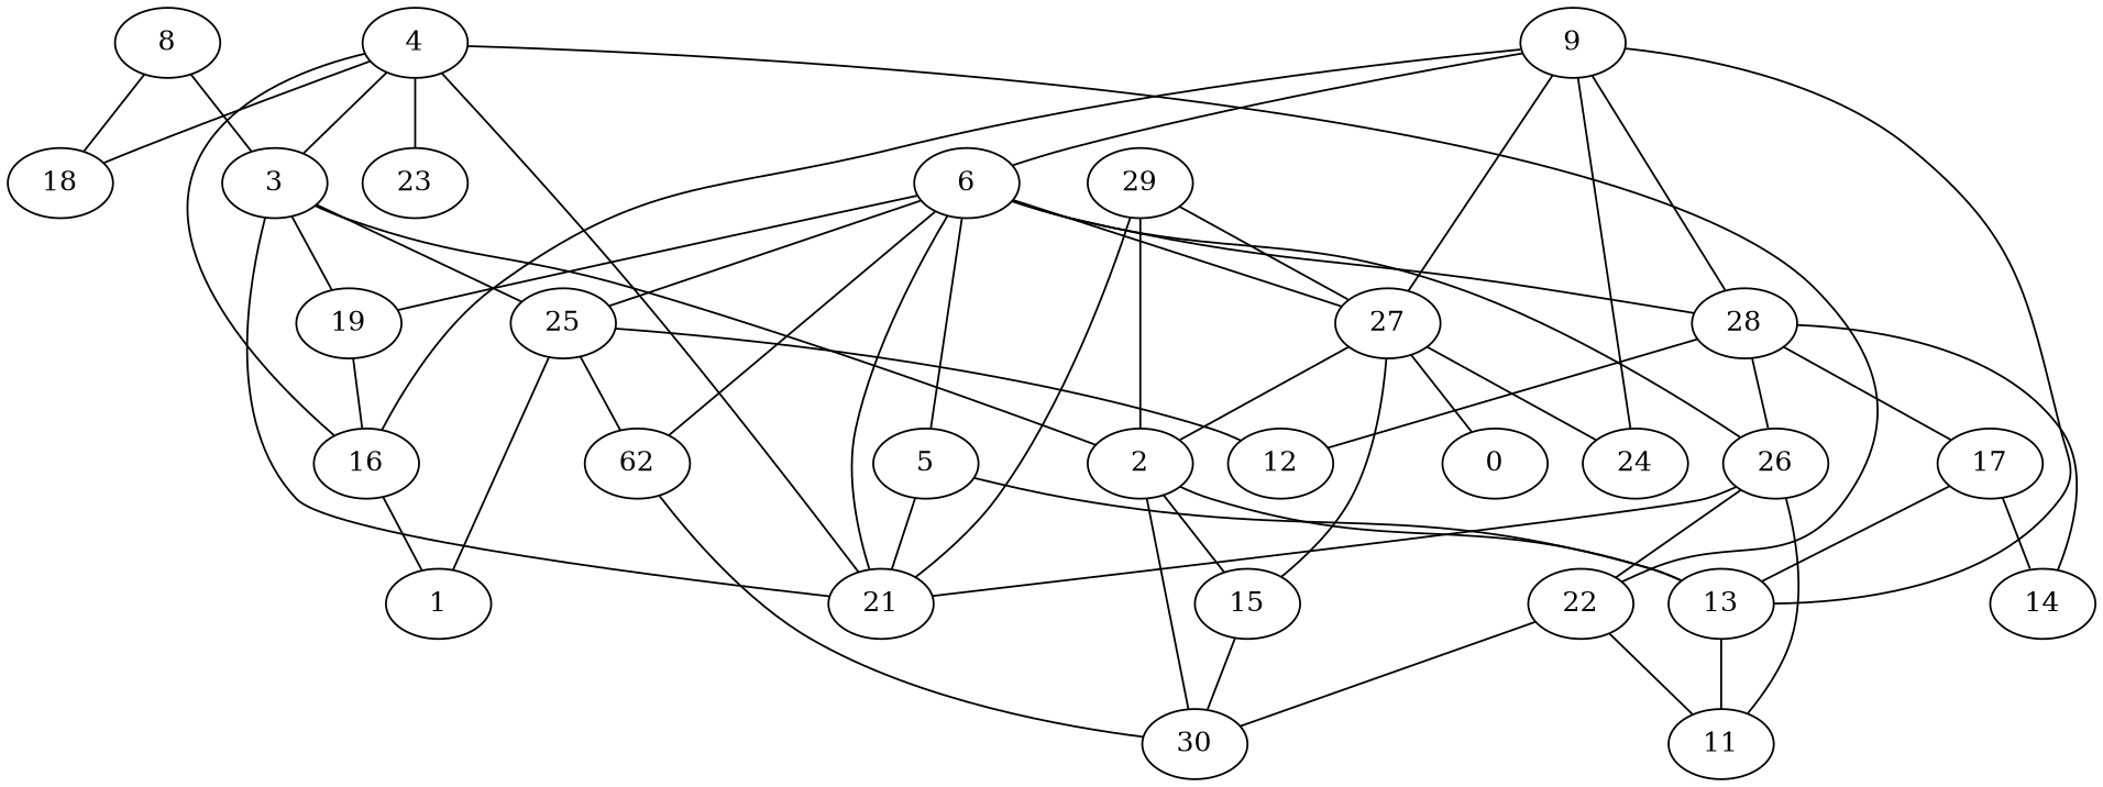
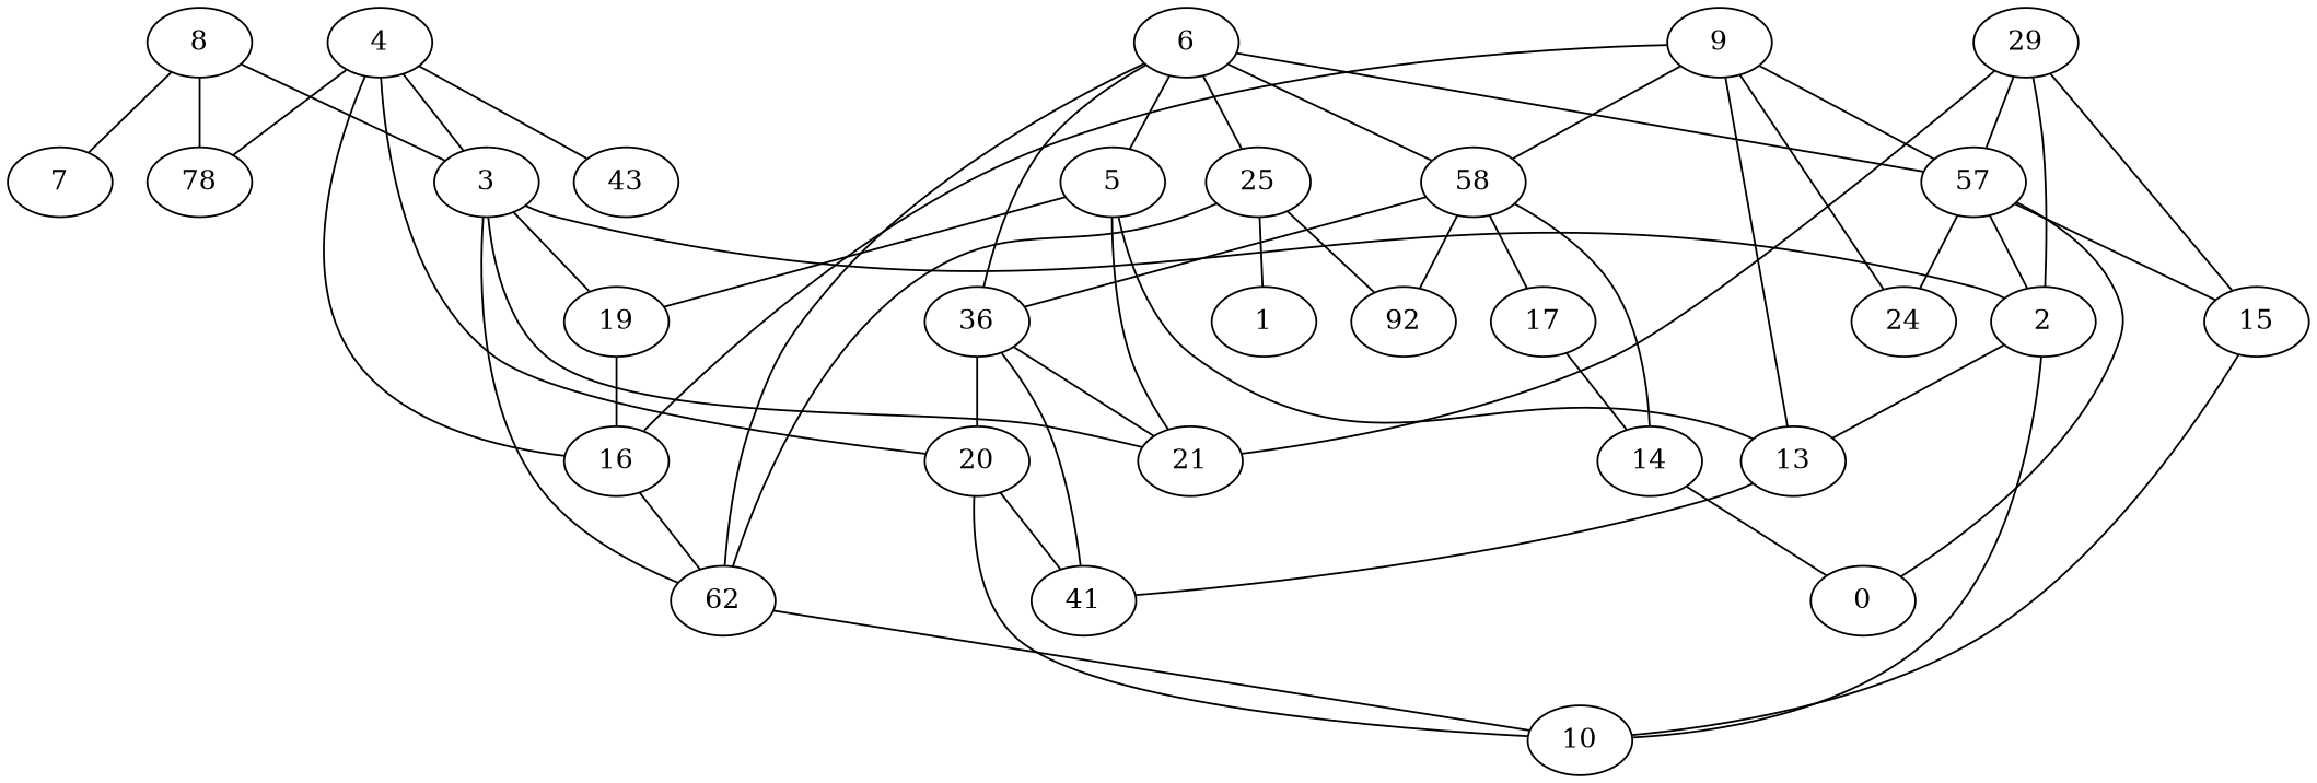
  digraph {
    edge [color=black dir=none]
    8
-   18
+   7
+   18 [label=78]
    3
    21
    25
    2
    19
    29
    15
-   27
-   10 [label=30]
+   27 [label=57]
+   10
    4
-   23
+   23 [label=43]
    16
-   11
+   11 [label=41]
    9
-   28
+   28 [label=58]
    13
    24
    6
    1
    0
    17
-   12
-   26
+   12 [label=92]
+   26 [label=36]
    14
-   20 [label=22]
+   20
    5
    n30 [label=62]
    subgraph sub_1 {
      8
+     7
      18
      3
      21
      25
      2
      19
      29
      15
      27
      10
      4
      23
      16
      11
      9
      28
      13
      24
      6
      1
      0
      17
      12
      26
      14
      20
      5
      n30
    }
+   8 -> 7
    8 -> 18
    8 -> 3
    3 -> 21
-   3 -> 25
+   3 -> n30
    3 -> 2
    3 -> 19
    25 -> 1
    25 -> 12
    25 -> n30
    2 -> 10
    2 -> 13
    19 -> 16
    29 -> 21
    29 -> 2
-   2 -> 15
+   29 -> 15
    29 -> 27
    15 -> 10
    27 -> 2
    27 -> 15
    27 -> 24
    27 -> 0
    4 -> 18
    4 -> 3
-   4 -> 21
    4 -> 23
    4 -> 16
    4 -> 20
-   16 -> 1
+   16 -> n30
    9 -> 27
    9 -> 16
    9 -> 28
    9 -> 13
    9 -> 24
-   9 -> 6
    28 -> 17
    28 -> 12
    28 -> 26
    28 -> 14
    13 -> 11
-   6 -> 21
    6 -> 25
-   6 -> 19
+   5 -> 19
    6 -> 27
    6 -> 28
    6 -> 26
    6 -> 5
    6 -> n30
-   17 -> 13
    17 -> 14
    26 -> 21
    26 -> 11
    26 -> 20
+   14 -> 0
    20 -> 10
    20 -> 11
    5 -> 21
    5 -> 13
    n30 -> 10
  }
